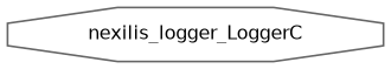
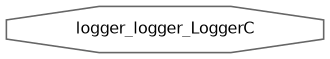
  digraph {
    rankdir=LR
-   n1 [color=grey40 fillcolor=white fontname=Helvetica fontsize=10 height=0.2 label=nexilis_logger_LoggerC shape=octagon style=filled width=0.4]
+   n1 [color=grey40 fillcolor=white fontname=Helvetica fontsize=10 height=0.2 label=logger_logger_LoggerC shape=octagon style=filled width=0.4]
  }
